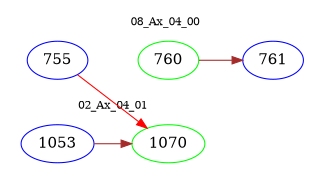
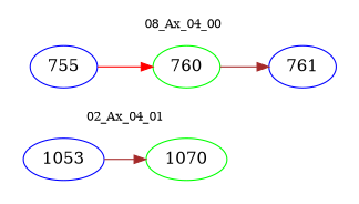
  digraph {
    rankdir=LR
    node [color=blue]
    edge [color=brown]
    n1 [label=755]
    n2 [color=green label=760]
    n3 [label=761]
    n4 [label=1053]
    n5 [color=green label=1070]
    subgraph cluster_1 {
      color=white
      fontsize=10
      label="08_Ax_04_00"
      n1
      n2
      n3
    }
    subgraph cluster_2 {
      color=white
      fontsize=10
      label="02_Ax_04_01"
      n4
      n5
    }
-   n1 -> n5 [color=red]
+   n1 -> n2 [color=red]
    n2 -> n3
    n4 -> n5
  }
